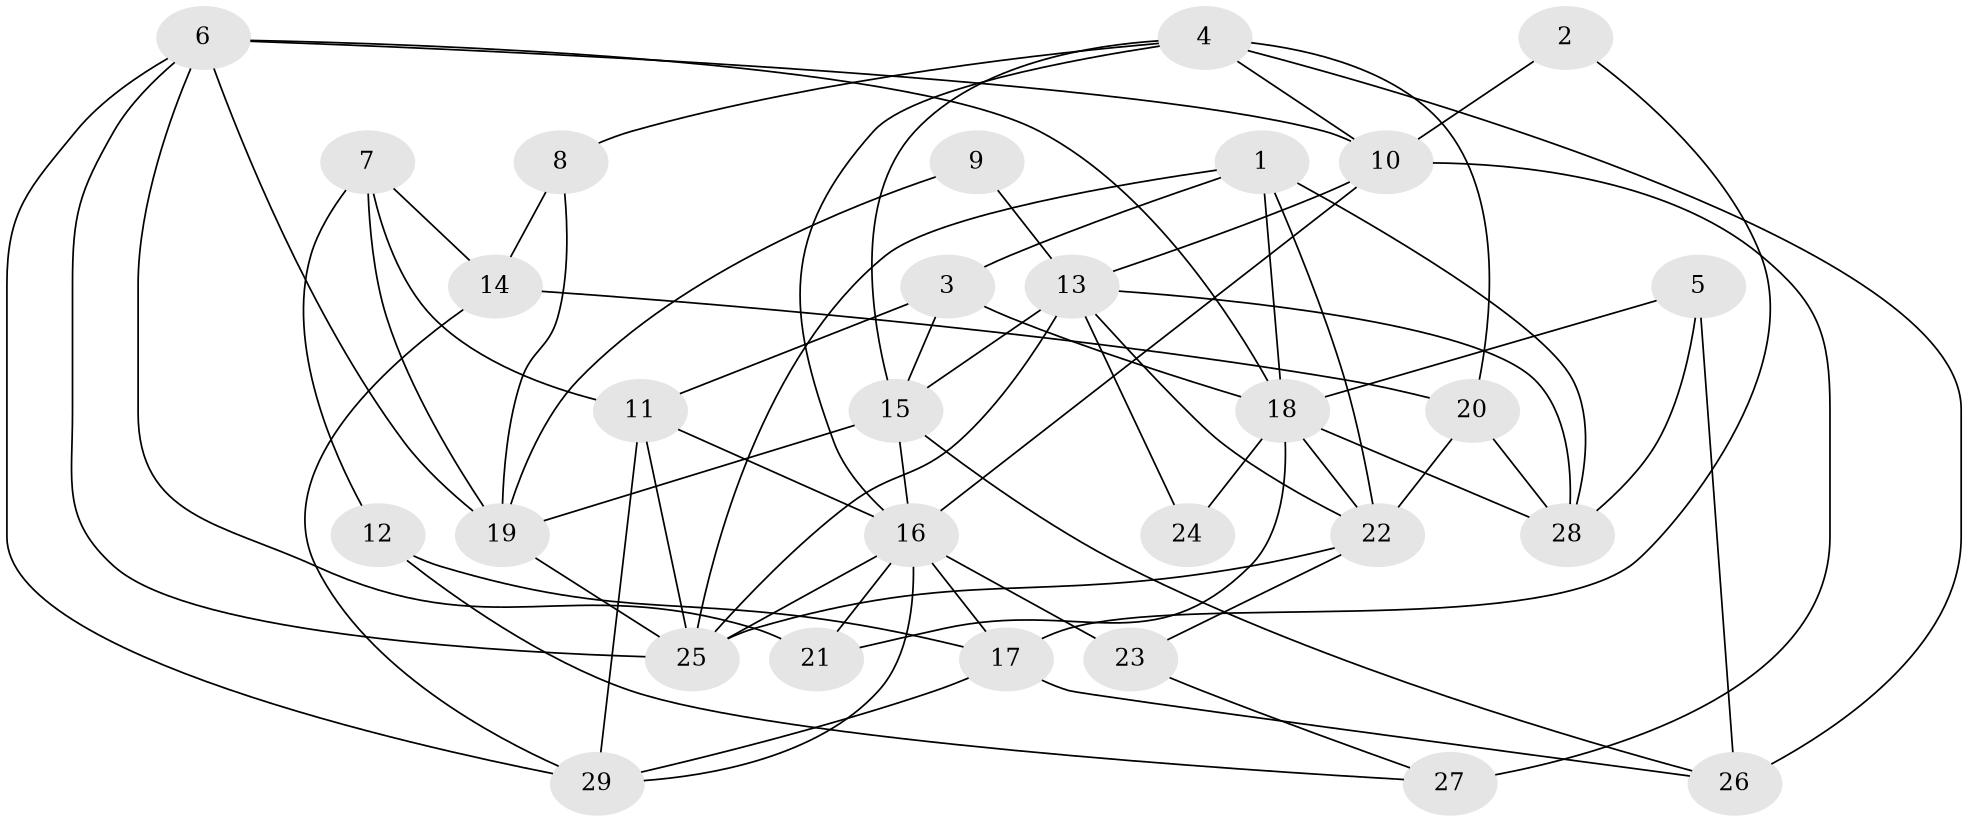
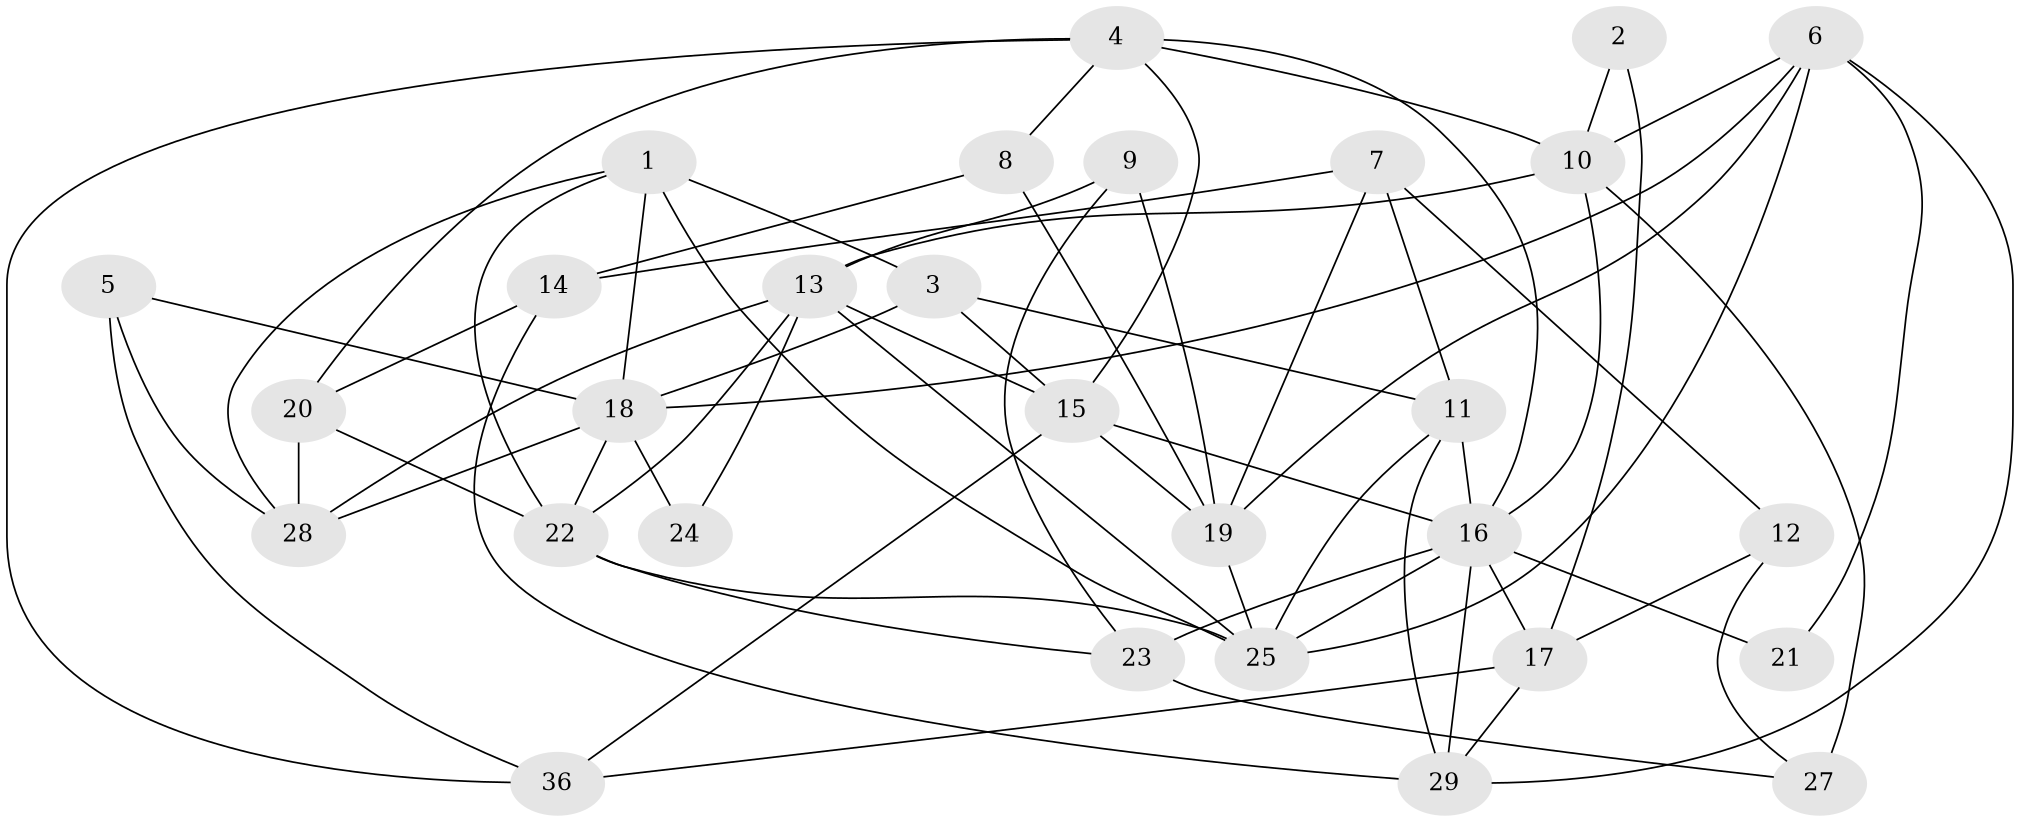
  graph {
    node [color=gray90 style=filled]
    edge [weight=1.0]
    1
    3
    18
    22
    25
    28
    11
    15
    21
    24
    23
    2
    10
    17
    4
    8
    16
    20
-   26
+   26 [label=36]
    13
    27
    29
    19
    14
    5
    6
    7
    12
    9
    1 -- 3
    1 -- 18
    1 -- 22
    1 -- 25
    1 -- 28
    3 -- 18
    3 -- 11
    3 -- 15
    18 -- 22
    18 -- 28
-   18 -- 21
    18 -- 24
    22 -- 25
    22 -- 23
    11 -- 25
    11 -- 16
    11 -- 29
    15 -- 16 [weight=2.0]
    15 -- 26
    15 -- 19
    23 -- 27
    2 -- 10
    2 -- 17
    10 -- 16
    10 -- 13
    10 -- 27 [weight=2.0]
    17 -- 26
    17 -- 29
    4 -- 15
    4 -- 10
    4 -- 8
    4 -- 16
    4 -- 20
    4 -- 26
    8 -- 19 [weight=2.0]
    8 -- 14
    16 -- 25
    16 -- 21
    16 -- 23
    16 -- 17 [weight=2.0]
    16 -- 29 [weight=2.0]
    20 -- 22 [weight=2.0]
    20 -- 28 [weight=2.0]
    13 -- 22
    13 -- 25
    13 -- 28
    13 -- 15
    13 -- 24
    19 -- 25
    14 -- 20
    14 -- 29 [weight=2.0]
    5 -- 18
    5 -- 28 [weight=2.0]
    5 -- 26
    6 -- 18 [weight=2.0]
    6 -- 25
    6 -- 21
    6 -- 10
    6 -- 29
    6 -- 19
    7 -- 11
    7 -- 19
    7 -- 14
    7 -- 12
    12 -- 17
    12 -- 27
+   9 -- 23
    9 -- 13
    9 -- 19
  }
